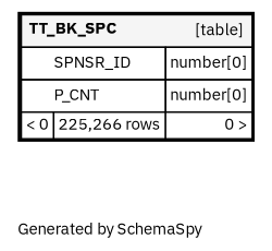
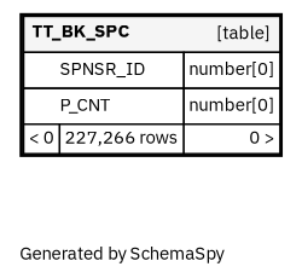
  digraph {
    bgcolor="#ffffff"
    fontname="IBM Plex Sans"
    fontsize=11
    label="\nGenerated by SchemaSpy"
    labeljust=l
    nodesep=0.18
    rankdir=TB
    ranksep=0.46
    ration=compress
-   n1 [fontname="IBM Plex Sans" fontsize=11 label=<     <TABLE BORDER="2" CELLBORDER="1" CELLSPACING="0" BGCOLOR="#ffffff">       <TR><TD COLSPAN="4"  BGCOLOR="#f5f5f5"><TABLE BORDER="0" CELLSPACING="0"><TR><TD ALIGN="LEFT" FIXEDSIZE="TRUE" WIDTH="73" HEIGHT="16"><B>TT_BK_SPC</B></TD><TD ALIGN="RIGHT">[table]</TD></TR></TABLE></TD></TR>       <TR><TD PORT="SPNSR_ID" COLSPAN="2" ALIGN="LEFT"><TABLE BORDER="0" CELLSPACING="0" ALIGN="LEFT"><TR ALIGN="LEFT"><TD ALIGN="LEFT" FIXEDSIZE="TRUE" WIDTH="15" HEIGHT="16"></TD><TD ALIGN="LEFT" FIXEDSIZE="TRUE" WIDTH="73" HEIGHT="16">SPNSR_ID</TD></TR></TABLE></TD><TD PORT="SPNSR_ID.type" ALIGN="LEFT">number[0]</TD></TR>       <TR><TD PORT="P_CNT" COLSPAN="2" ALIGN="LEFT"><TABLE BORDER="0" CELLSPACING="0" ALIGN="LEFT"><TR ALIGN="LEFT"><TD ALIGN="LEFT" FIXEDSIZE="TRUE" WIDTH="15" HEIGHT="16"></TD><TD ALIGN="LEFT" FIXEDSIZE="TRUE" WIDTH="73" HEIGHT="16">P_CNT</TD></TR></TABLE></TD><TD PORT="P_CNT.type" ALIGN="LEFT">number[0]</TD></TR>       <TR><TD ALIGN="LEFT" BGCOLOR="#ffffff">&lt; 0</TD><TD ALIGN="RIGHT" BGCOLOR="#ffffff">225,266 rows</TD><TD ALIGN="RIGHT" BGCOLOR="#ffffff">0 &gt;</TD></TR>     </TABLE>> shape=plaintext]
+   n1 [fontname="IBM Plex Sans" fontsize=11 label=<     <TABLE BORDER="2" CELLBORDER="1" CELLSPACING="0" BGCOLOR="#ffffff">       <TR><TD COLSPAN="4"  BGCOLOR="#f5f5f5"><TABLE BORDER="0" CELLSPACING="0"><TR><TD ALIGN="LEFT" FIXEDSIZE="TRUE" WIDTH="73" HEIGHT="16"><B>TT_BK_SPC</B></TD><TD ALIGN="RIGHT">[table]</TD></TR></TABLE></TD></TR>       <TR><TD PORT="SPNSR_ID" COLSPAN="2" ALIGN="LEFT"><TABLE BORDER="0" CELLSPACING="0" ALIGN="LEFT"><TR ALIGN="LEFT"><TD ALIGN="LEFT" FIXEDSIZE="TRUE" WIDTH="15" HEIGHT="16"></TD><TD ALIGN="LEFT" FIXEDSIZE="TRUE" WIDTH="73" HEIGHT="16">SPNSR_ID</TD></TR></TABLE></TD><TD PORT="SPNSR_ID.type" ALIGN="LEFT">number[0]</TD></TR>       <TR><TD PORT="P_CNT" COLSPAN="2" ALIGN="LEFT"><TABLE BORDER="0" CELLSPACING="0" ALIGN="LEFT"><TR ALIGN="LEFT"><TD ALIGN="LEFT" FIXEDSIZE="TRUE" WIDTH="15" HEIGHT="16"></TD><TD ALIGN="LEFT" FIXEDSIZE="TRUE" WIDTH="73" HEIGHT="16">P_CNT</TD></TR></TABLE></TD><TD PORT="P_CNT.type" ALIGN="LEFT">number[0]</TD></TR>       <TR><TD ALIGN="LEFT" BGCOLOR="#ffffff">&lt; 0</TD><TD ALIGN="RIGHT" BGCOLOR="#ffffff">227,266 rows</TD><TD ALIGN="RIGHT" BGCOLOR="#ffffff">0 &gt;</TD></TR>     </TABLE>> shape=plaintext]
  }
